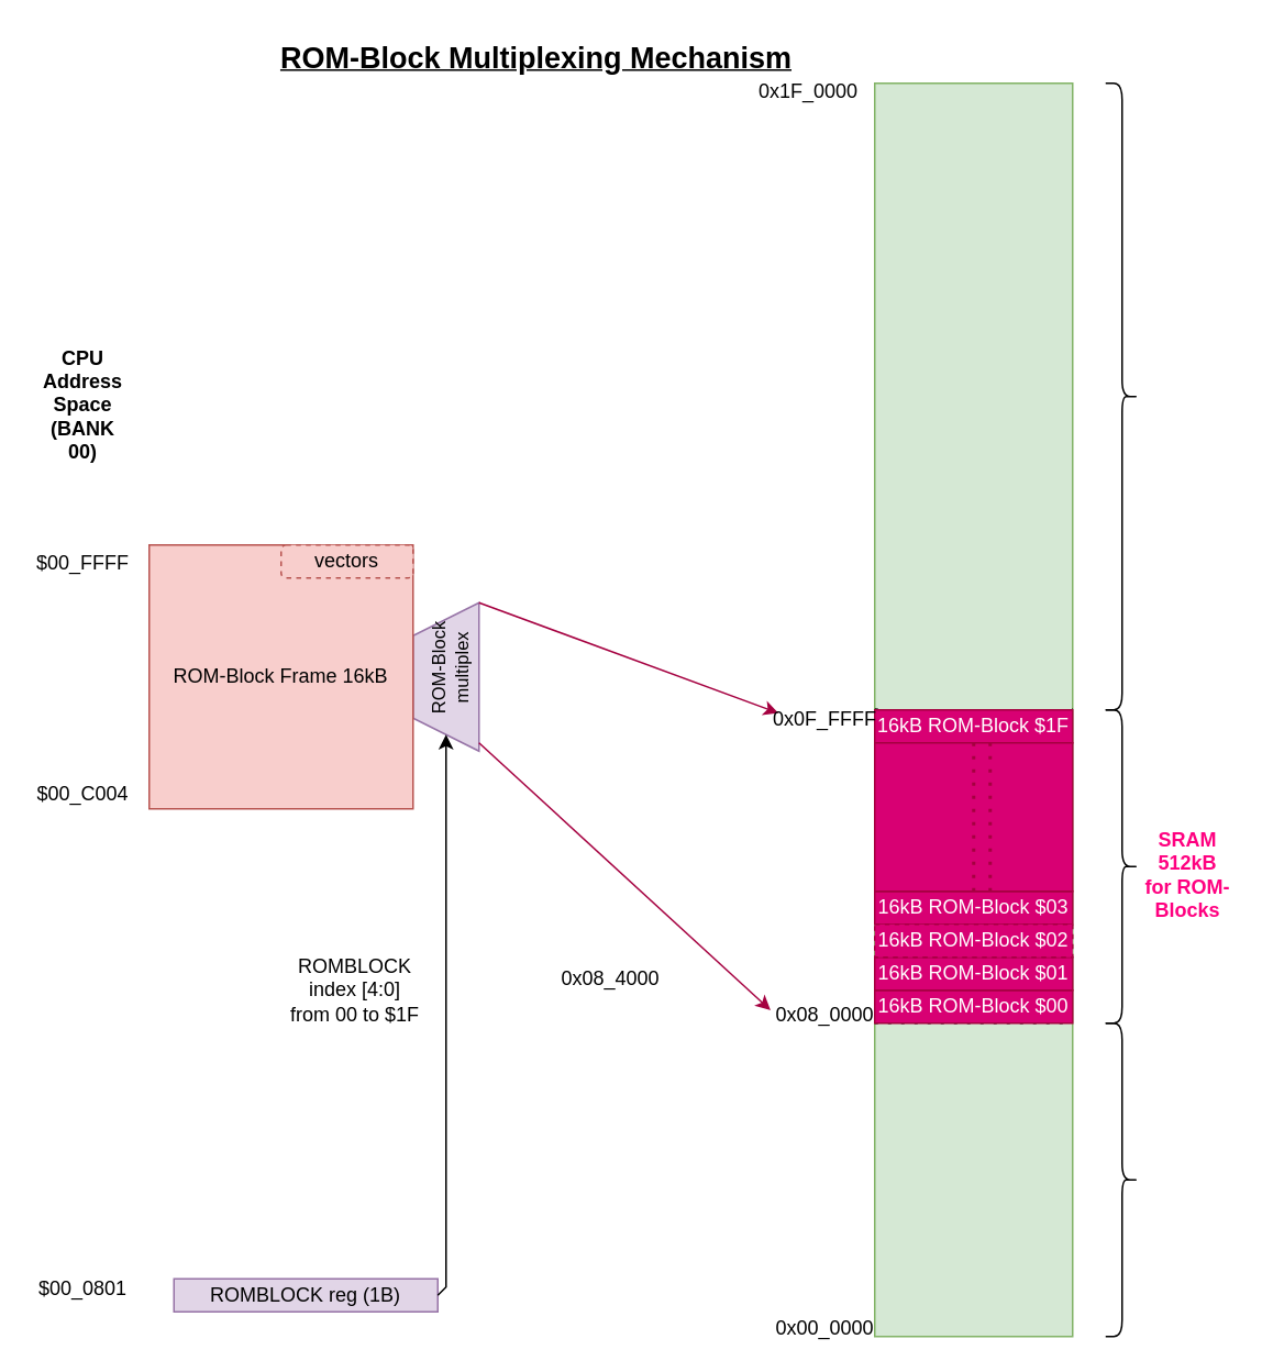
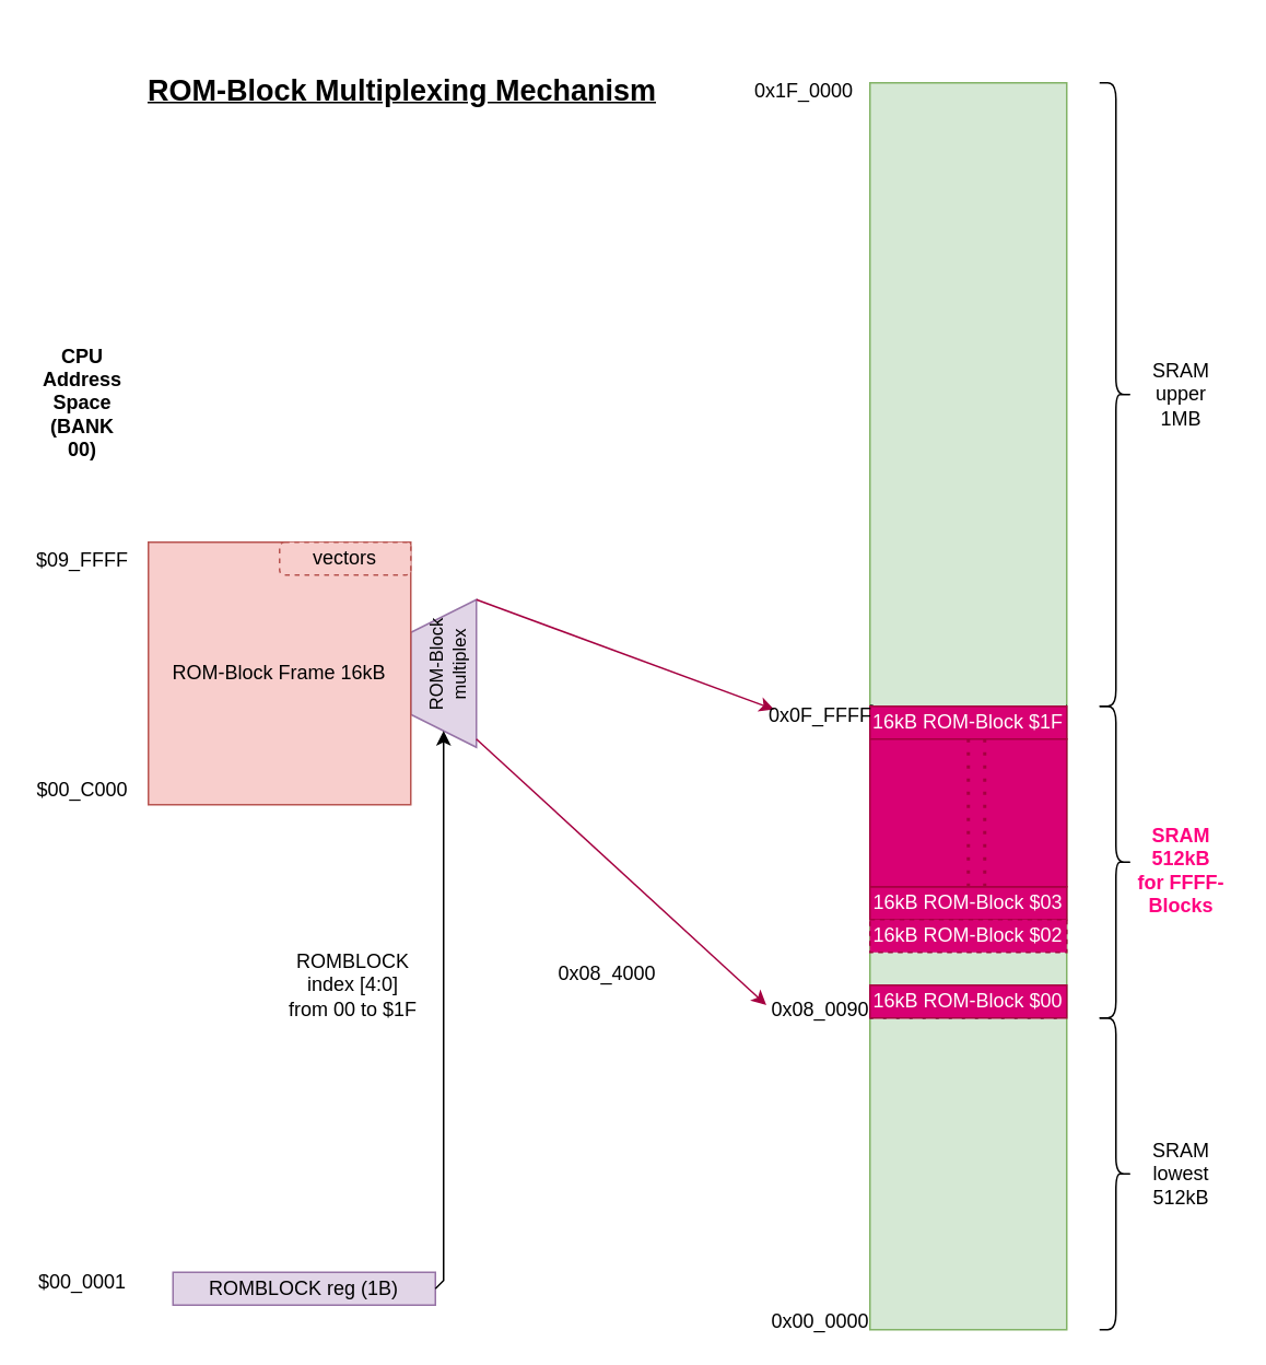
  <mxCell id="0" />
  <mxCell id="1" parent="0" />
  <mxCell id="2" value="" style="shape=trapezoid;perimeter=trapezoidPerimeter;whiteSpace=wrap;html=1;fixedSize=1;rotation=-90;fillColor=#e1d5e7;strokeColor=#9673a6;" vertex="1" parent="1"><mxGeometry x="225" y="390" width="90" height="40" as="geometry" /></mxCell>
  <mxCell id="3" value="ROM-Block Frame 16kB" style="rounded=0;whiteSpace=wrap;html=1;fillColor=#f8cecc;strokeColor=#b85450;" vertex="1" parent="1"><mxGeometry x="90" y="330" width="160" height="160" as="geometry" /></mxCell>
  <mxCell id="4" value="ROM-Block multiplex" style="text;html=1;strokeColor=none;fillColor=none;align=center;verticalAlign=middle;whiteSpace=wrap;rounded=0;rotation=-90;fontSize=11;" vertex="1" parent="1"><mxGeometry x="240.63" y="390" width="65" height="30" as="geometry" /></mxCell>
- <mxCell id="5" value="$00_C004" style="text;html=1;strokeColor=none;fillColor=none;align=center;verticalAlign=middle;whiteSpace=wrap;rounded=0;" vertex="1" parent="1"><mxGeometry x="20" y="480" width="60" as="geometry" /></mxCell>
- <mxCell id="6" value="$00_FFFF" style="text;html=1;strokeColor=none;fillColor=none;align=center;verticalAlign=middle;whiteSpace=wrap;rounded=0;" vertex="1" parent="1"><mxGeometry x="20" y="340" width="60" as="geometry" /></mxCell>
+ <mxCell id="5" value="$00_C000" style="text;html=1;strokeColor=none;fillColor=none;align=center;verticalAlign=middle;whiteSpace=wrap;rounded=0;" vertex="1" parent="1"><mxGeometry x="20" y="480" width="60" as="geometry" /></mxCell>
+ <mxCell id="6" value="$09_FFFF" style="text;html=1;strokeColor=none;fillColor=none;align=center;verticalAlign=middle;whiteSpace=wrap;rounded=0;" vertex="1" parent="1"><mxGeometry x="20" y="340" width="60" as="geometry" /></mxCell>
  <mxCell id="7" value="ROMBLOCK reg (1B)" style="rounded=0;whiteSpace=wrap;html=1;fillColor=#e1d5e7;strokeColor=#9673a6;" vertex="1" parent="1"><mxGeometry x="105" y="775" width="160" height="20" as="geometry" /></mxCell>
- <mxCell id="8" value="$00_0801" style="text;html=1;strokeColor=none;fillColor=none;align=center;verticalAlign=middle;whiteSpace=wrap;rounded=0;" vertex="1" parent="1"><mxGeometry x="20" y="780" width="60" as="geometry" /></mxCell>
+ <mxCell id="8" value="$00_0001" style="text;html=1;strokeColor=none;fillColor=none;align=center;verticalAlign=middle;whiteSpace=wrap;rounded=0;" vertex="1" parent="1"><mxGeometry x="20" y="780" width="60" as="geometry" /></mxCell>
  <mxCell id="9" value="" style="rounded=0;whiteSpace=wrap;html=1;fillColor=#d5e8d4;strokeColor=#82b366;" vertex="1" parent="1"><mxGeometry x="530" y="50" width="120" height="760" as="geometry" /></mxCell>
  <mxCell id="10" value="" style="endArrow=none;dashed=1;html=1;dashPattern=1 3;strokeWidth=2;rounded=0;exitX=0;exitY=0.5;exitDx=0;exitDy=0;entryX=1;entryY=0.5;entryDx=0;entryDy=0;" edge="1" parent="1" source="25" target="9"><mxGeometry width="50" height="50" relative="1" as="geometry"><mxPoint x="490" y="420" as="sourcePoint" /><mxPoint x="540" y="370" as="targetPoint" /></mxGeometry></mxCell>
  <mxCell id="11" value="" style="shape=curlyBracket;whiteSpace=wrap;html=1;rounded=1;flipH=1;labelPosition=right;verticalLabelPosition=middle;align=left;verticalAlign=middle;" vertex="1" parent="1"><mxGeometry x="670" y="620" width="20" height="190" as="geometry" /></mxCell>
+ <mxCell id="12" value="&lt;div&gt;SRAM &lt;br&gt;&lt;/div&gt;&lt;div&gt;lowest 512kB&lt;br&gt;&lt;/div&gt;" style="text;html=1;strokeColor=none;fillColor=none;align=center;verticalAlign=middle;whiteSpace=wrap;rounded=0;" vertex="1" parent="1"><mxGeometry x="690" y="700" width="60" height="30" as="geometry" /></mxCell>
  <mxCell id="13" value="" style="shape=curlyBracket;whiteSpace=wrap;html=1;rounded=1;flipH=1;labelPosition=right;verticalLabelPosition=middle;align=left;verticalAlign=middle;" vertex="1" parent="1"><mxGeometry x="670" y="50" width="20" height="380" as="geometry" /></mxCell>
+ <mxCell id="14" value="&lt;div&gt;SRAM &lt;br&gt;&lt;/div&gt;&lt;div&gt;upper 1MB&lt;br&gt;&lt;/div&gt;" style="text;html=1;strokeColor=none;fillColor=none;align=center;verticalAlign=middle;whiteSpace=wrap;rounded=0;" vertex="1" parent="1"><mxGeometry x="690" y="225" width="60" height="30" as="geometry" /></mxCell>
  <mxCell id="15" value="" style="endArrow=none;dashed=1;html=1;dashPattern=1 3;strokeWidth=2;rounded=0;exitX=0;exitY=0.5;exitDx=0;exitDy=0;entryX=1;entryY=0.5;entryDx=0;entryDy=0;" edge="1" parent="1"><mxGeometry width="50" height="50" relative="1" as="geometry"><mxPoint x="530" y="619.5" as="sourcePoint" /><mxPoint x="650" y="619.5" as="targetPoint" /></mxGeometry></mxCell>
  <mxCell id="16" value="" style="endArrow=classic;html=1;rounded=0;exitX=1;exitY=0.5;exitDx=0;exitDy=0;entryX=0;entryY=0.5;entryDx=0;entryDy=0;" edge="1" parent="1" source="7" target="2"><mxGeometry width="50" height="50" relative="1" as="geometry"><mxPoint x="550" y="640" as="sourcePoint" /><mxPoint x="600" y="590" as="targetPoint" /><Array as="points"><mxPoint x="270" y="780" /></Array></mxGeometry></mxCell>
  <mxCell id="17" value="&lt;div&gt;ROMBLOCK index [4:0]&lt;/div&gt;&lt;div&gt;from 00 to $1F&lt;br&gt;&lt;/div&gt;" style="text;html=1;strokeColor=none;fillColor=none;align=center;verticalAlign=middle;whiteSpace=wrap;rounded=0;" vertex="1" parent="1"><mxGeometry x="170" y="570" width="90" height="60" as="geometry" /></mxCell>
  <mxCell id="18" value="" style="shape=curlyBracket;whiteSpace=wrap;html=1;rounded=1;flipH=1;labelPosition=right;verticalLabelPosition=middle;align=left;verticalAlign=middle;" vertex="1" parent="1"><mxGeometry x="670" y="430" width="20" height="190" as="geometry" /></mxCell>
- <mxCell id="19" value="&lt;div&gt;SRAM &lt;br&gt;&lt;/div&gt;&lt;div&gt;512kB&lt;/div&gt;&lt;div&gt;for ROM-Blocks&lt;br&gt;&lt;/div&gt;" style="text;html=1;strokeColor=none;fillColor=none;align=center;verticalAlign=middle;whiteSpace=wrap;rounded=0;fontStyle=1;fontColor=#FF0080;" vertex="1" parent="1"><mxGeometry x="690" y="490" width="60" height="80" as="geometry" /></mxCell>
+ <mxCell id="19" value="&lt;div&gt;SRAM &lt;br&gt;&lt;/div&gt;&lt;div&gt;512kB&lt;/div&gt;&lt;div&gt;for FFFF-Blocks&lt;br&gt;&lt;/div&gt;" style="text;html=1;strokeColor=none;fillColor=none;align=center;verticalAlign=middle;whiteSpace=wrap;rounded=0;fontStyle=1;fontColor=#FF0080;" vertex="1" parent="1"><mxGeometry x="690" y="490" width="60" height="80" as="geometry" /></mxCell>
  <mxCell id="20" value="16kB ROM-Block $00" style="rounded=0;whiteSpace=wrap;html=1;fillColor=#d80073;fontColor=#ffffff;strokeColor=#A50040;" vertex="1" parent="1"><mxGeometry x="530" y="600" width="120" height="20" as="geometry" /></mxCell>
- <mxCell id="21" value="16kB ROM-Block $01" style="rounded=0;whiteSpace=wrap;html=1;fillColor=#d80073;fontColor=#ffffff;strokeColor=#A50040;" vertex="1" parent="1"><mxGeometry x="530" y="580" width="120" height="20" as="geometry" /></mxCell>
  <mxCell id="22" value="16kB ROM-Block $03" style="rounded=0;whiteSpace=wrap;html=1;fillColor=#d80073;fontColor=#ffffff;strokeColor=#A50040;" vertex="1" parent="1"><mxGeometry x="530" y="540" width="120" height="20" as="geometry" /></mxCell>
  <mxCell id="23" value="16kB ROM-Block $02" style="rounded=0;whiteSpace=wrap;html=1;fillColor=#d80073;fontColor=#ffffff;strokeColor=#A50040;dashed=1;" vertex="1" parent="1"><mxGeometry x="530" y="560" width="120" height="20" as="geometry" /></mxCell>
  <mxCell id="24" value="" style="endArrow=none;dashed=1;html=1;dashPattern=1 3;strokeWidth=2;rounded=0;exitX=0;exitY=0.5;exitDx=0;exitDy=0;entryX=1;entryY=0.5;entryDx=0;entryDy=0;" edge="1" parent="1" source="9" target="25"><mxGeometry width="50" height="50" relative="1" as="geometry"><mxPoint x="530" y="430" as="sourcePoint" /><mxPoint x="650" y="430" as="targetPoint" /></mxGeometry></mxCell>
  <mxCell id="25" value="16kB ROM-Block $1F" style="rounded=0;whiteSpace=wrap;html=1;fillColor=#d80073;fontColor=#ffffff;strokeColor=#A50040;" vertex="1" parent="1"><mxGeometry x="530" y="430" width="120" height="20" as="geometry" /></mxCell>
  <mxCell id="26" value="" style="endArrow=none;dashed=1;html=1;dashPattern=1 3;strokeWidth=2;rounded=0;exitX=0.5;exitY=0;exitDx=0;exitDy=0;entryX=0.5;entryY=0.526;entryDx=0;entryDy=0;entryPerimeter=0;fillColor=#d80073;strokeColor=#A50040;" edge="1" parent="1" source="32" target="9"><mxGeometry width="50" height="50" relative="1" as="geometry"><mxPoint x="500" y="500" as="sourcePoint" /><mxPoint x="550" y="450" as="targetPoint" /></mxGeometry></mxCell>
  <mxCell id="27" value="" style="endArrow=classic;html=1;rounded=0;exitX=1;exitY=1;exitDx=0;exitDy=0;entryX=0.027;entryY=0.156;entryDx=0;entryDy=0;endFill=1;fillColor=#d80073;strokeColor=#A50040;entryPerimeter=0;" edge="1" parent="1" source="2" target="31"><mxGeometry width="50" height="50" relative="1" as="geometry"><mxPoint x="520" y="490" as="sourcePoint" /><mxPoint x="570" y="440" as="targetPoint" /></mxGeometry></mxCell>
  <mxCell id="28" value="" style="endArrow=classic;html=1;rounded=0;entryX=-0.053;entryY=0.216;entryDx=0;entryDy=0;endFill=1;fillColor=#d80073;strokeColor=#A50040;entryPerimeter=0;" edge="1" parent="1" target="30"><mxGeometry width="50" height="50" relative="1" as="geometry"><mxPoint x="290" y="450" as="sourcePoint" /><mxPoint x="530" y="515" as="targetPoint" /></mxGeometry></mxCell>
  <mxCell id="29" value="0x08_4000" style="text;html=1;strokeColor=none;fillColor=none;align=center;verticalAlign=middle;whiteSpace=wrap;rounded=0;" vertex="1" parent="1"><mxGeometry x="340" y="580" width="60" height="25" as="geometry" /></mxCell>
- <mxCell id="30" value="0x08_0000" style="text;html=1;strokeColor=none;fillColor=none;align=center;verticalAlign=middle;whiteSpace=wrap;rounded=0;" vertex="1" parent="1"><mxGeometry x="470" y="610" width="60" height="10" as="geometry" /></mxCell>
+ <mxCell id="30" value="0x08_0090" style="text;html=1;strokeColor=none;fillColor=none;align=center;verticalAlign=middle;whiteSpace=wrap;rounded=0;" vertex="1" parent="1"><mxGeometry x="470" y="610" width="60" height="10" as="geometry" /></mxCell>
  <mxCell id="31" value="0x0F_FFFF" style="text;html=1;strokeColor=none;fillColor=none;align=center;verticalAlign=middle;whiteSpace=wrap;rounded=0;" vertex="1" parent="1"><mxGeometry x="470" y="430" width="60" height="12.5" as="geometry" /></mxCell>
  <mxCell id="32" value="" style="rounded=0;whiteSpace=wrap;html=1;fillColor=#d80073;fontColor=#ffffff;strokeColor=#A50040;" vertex="1" parent="1"><mxGeometry x="530" y="450" width="120" height="90" as="geometry" /></mxCell>
  <mxCell id="33" value="" style="endArrow=none;dashed=1;html=1;dashPattern=1 3;strokeWidth=2;rounded=0;exitX=0.5;exitY=0;exitDx=0;exitDy=0;entryX=0.5;entryY=0.526;entryDx=0;entryDy=0;entryPerimeter=0;fillColor=#d80073;strokeColor=#A50040;" edge="1" parent="1"><mxGeometry width="50" height="50" relative="1" as="geometry"><mxPoint x="600" y="540" as="sourcePoint" /><mxPoint x="600" y="450" as="targetPoint" /></mxGeometry></mxCell>
  <mxCell id="34" value="" style="endArrow=none;dashed=1;html=1;dashPattern=1 3;strokeWidth=2;rounded=0;exitX=0.5;exitY=0;exitDx=0;exitDy=0;entryX=0.5;entryY=0;entryDx=0;entryDy=0;fillColor=#d80073;strokeColor=#A50040;" edge="1" parent="1" source="22" target="32"><mxGeometry width="50" height="50" relative="1" as="geometry"><mxPoint x="590" y="540" as="sourcePoint" /><mxPoint x="590" y="450" as="targetPoint" /></mxGeometry></mxCell>
  <mxCell id="35" value="CPU Address Space (BANK 00)" style="text;html=1;strokeColor=none;fillColor=none;align=center;verticalAlign=middle;whiteSpace=wrap;rounded=0;fontStyle=1" vertex="1" parent="1"><mxGeometry x="20" y="230" width="60" height="30" as="geometry" /></mxCell>
  <mxCell id="36" value="vectors" style="rounded=1;whiteSpace=wrap;html=1;fillColor=#f8cecc;strokeColor=#b85450;dashed=1;" vertex="1" parent="1"><mxGeometry x="170" y="330" width="80" height="20" as="geometry" /></mxCell>
- <mxCell id="37" value="ROM-Block Multiplexing Mechanism" style="text;html=1;strokeColor=none;fillColor=none;align=center;verticalAlign=middle;whiteSpace=wrap;rounded=0;fontSize=18;fontStyle=5" vertex="1" parent="1"><mxGeometry x="160" y="20" width="330" height="30" as="geometry" /></mxCell>
+ <mxCell id="37" value="ROM-Block Multiplexing Mechanism" style="text;html=1;strokeColor=none;fillColor=none;align=center;verticalAlign=middle;whiteSpace=wrap;rounded=0;fontSize=18;fontStyle=5" vertex="1" parent="1"><mxGeometry x="80" y="40" width="330" height="30" as="geometry" /></mxCell>
  <mxCell id="38" value="0x00_0000" style="text;html=1;strokeColor=none;fillColor=none;align=center;verticalAlign=middle;whiteSpace=wrap;rounded=0;" vertex="1" parent="1"><mxGeometry x="470" y="800" width="60" height="10" as="geometry" /></mxCell>
  <mxCell id="39" value="0x1F_0000" style="text;html=1;strokeColor=none;fillColor=none;align=center;verticalAlign=middle;whiteSpace=wrap;rounded=0;" vertex="1" parent="1"><mxGeometry x="460" y="50" width="60" height="10" as="geometry" /></mxCell>
